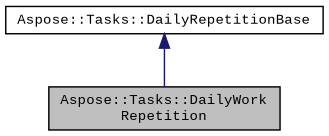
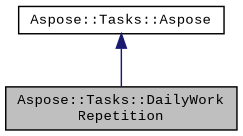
  digraph {
    fontname="Liberation Mono"
    node [color=black fontname="Liberation Mono" fontsize=10 shape=record style=filled]
    n1 [fillcolor=grey75 fontcolor=black height=0.2 label="Aspose::Tasks::DailyWork\lRepetition" width=0.4]
-   n2 [fillcolor=white height=0.2 label="Aspose::Tasks::DailyRepetitionBase" width=0.4]
+   n2 [fillcolor=white height=0.2 label="Aspose::Tasks::Aspose" width=0.4]
    n2 -> n1 [color=midnightblue dir=back fontname="Liberation Mono" fontsize=10 labelfontname=Helvetica labelfontsize=10 style=solid]
  }
